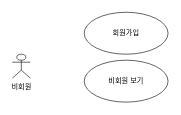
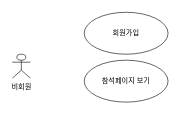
  <mxCell id="0" />
  <mxCell id="1" parent="0" />
  <mxCell id="2" value="비회원&lt;br&gt;" style="shape=umlActor;verticalLabelPosition=bottom;verticalAlign=top;html=1;" vertex="1" parent="1"><mxGeometry x="20" y="90" width="30" height="40" as="geometry" /></mxCell>
  <mxCell id="3" value="회원가입" style="ellipse;whiteSpace=wrap;html=1;" vertex="1" parent="1"><mxGeometry x="140" y="20" width="140" height="70" as="geometry" /></mxCell>
- <mxCell id="4" value="비회원 보기" style="ellipse;whiteSpace=wrap;html=1;" vertex="1" parent="1"><mxGeometry x="140" y="100" width="140" height="70" as="geometry" /></mxCell>
+ <mxCell id="4" value="참석페이지 보기" style="ellipse;whiteSpace=wrap;html=1;" vertex="1" parent="1"><mxGeometry x="140" y="100" width="140" height="70" as="geometry" /></mxCell>
